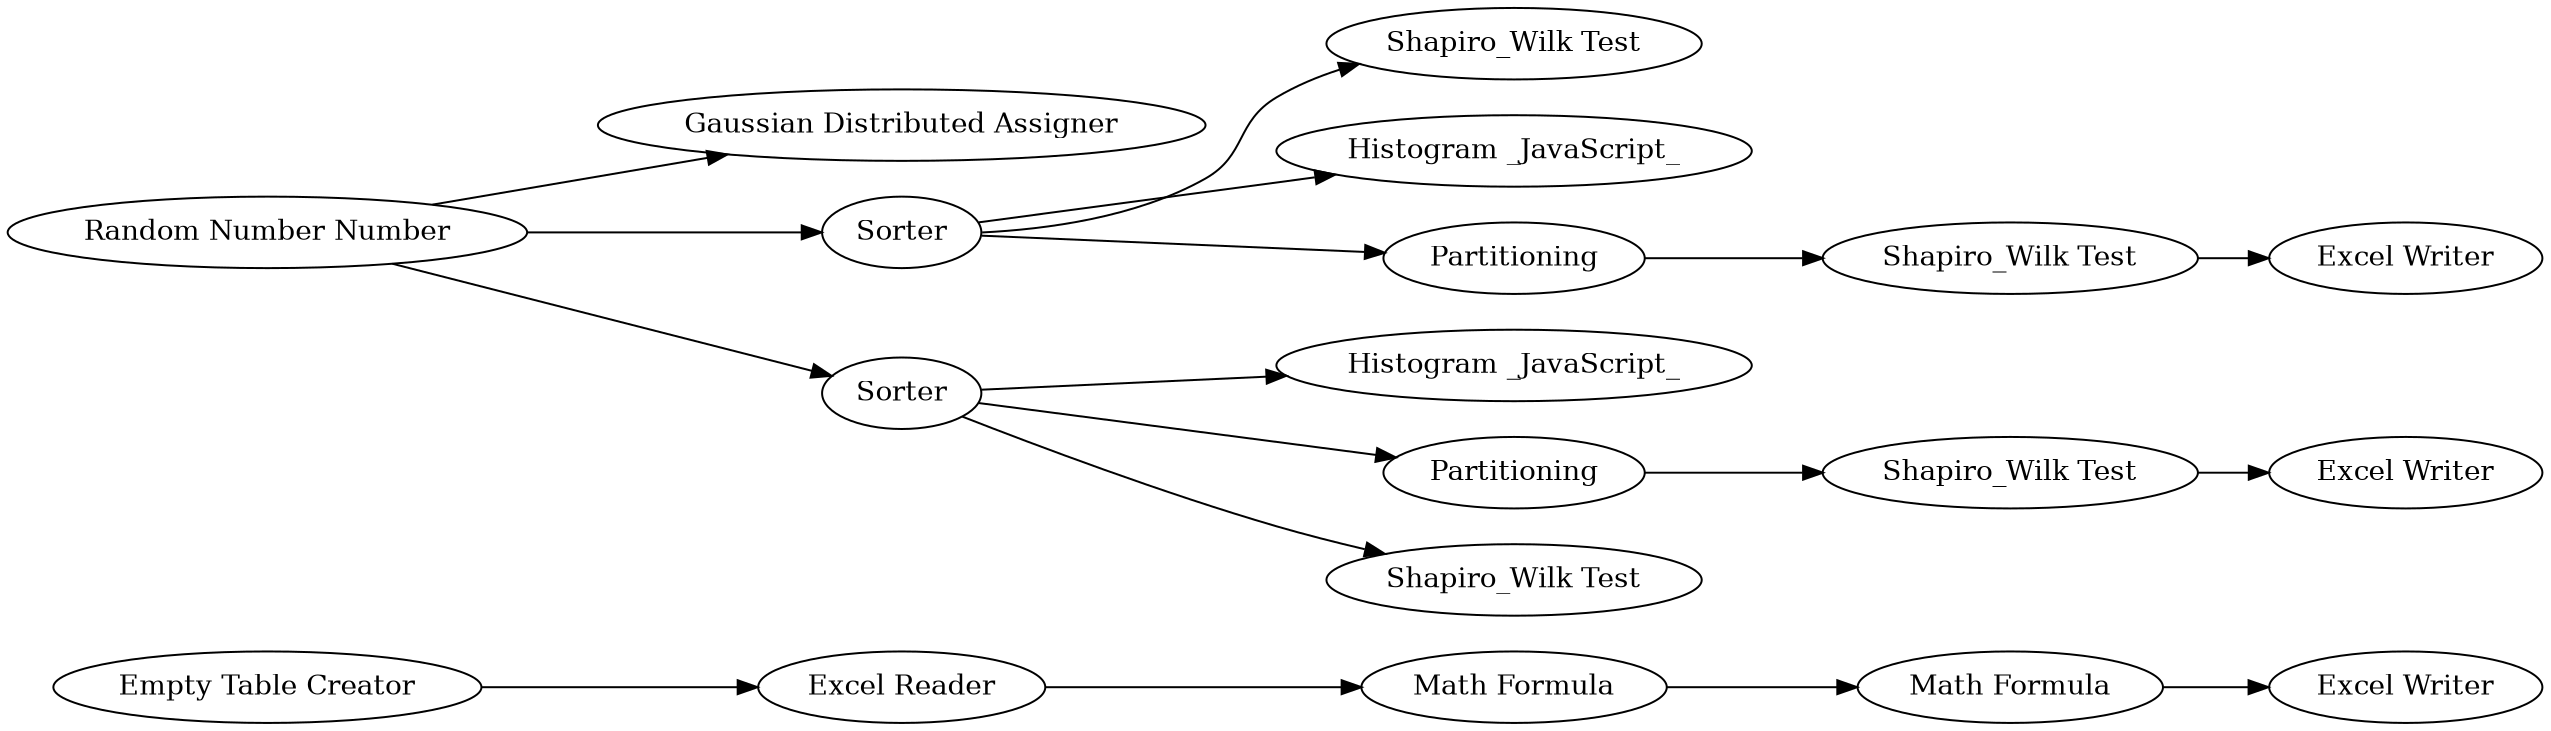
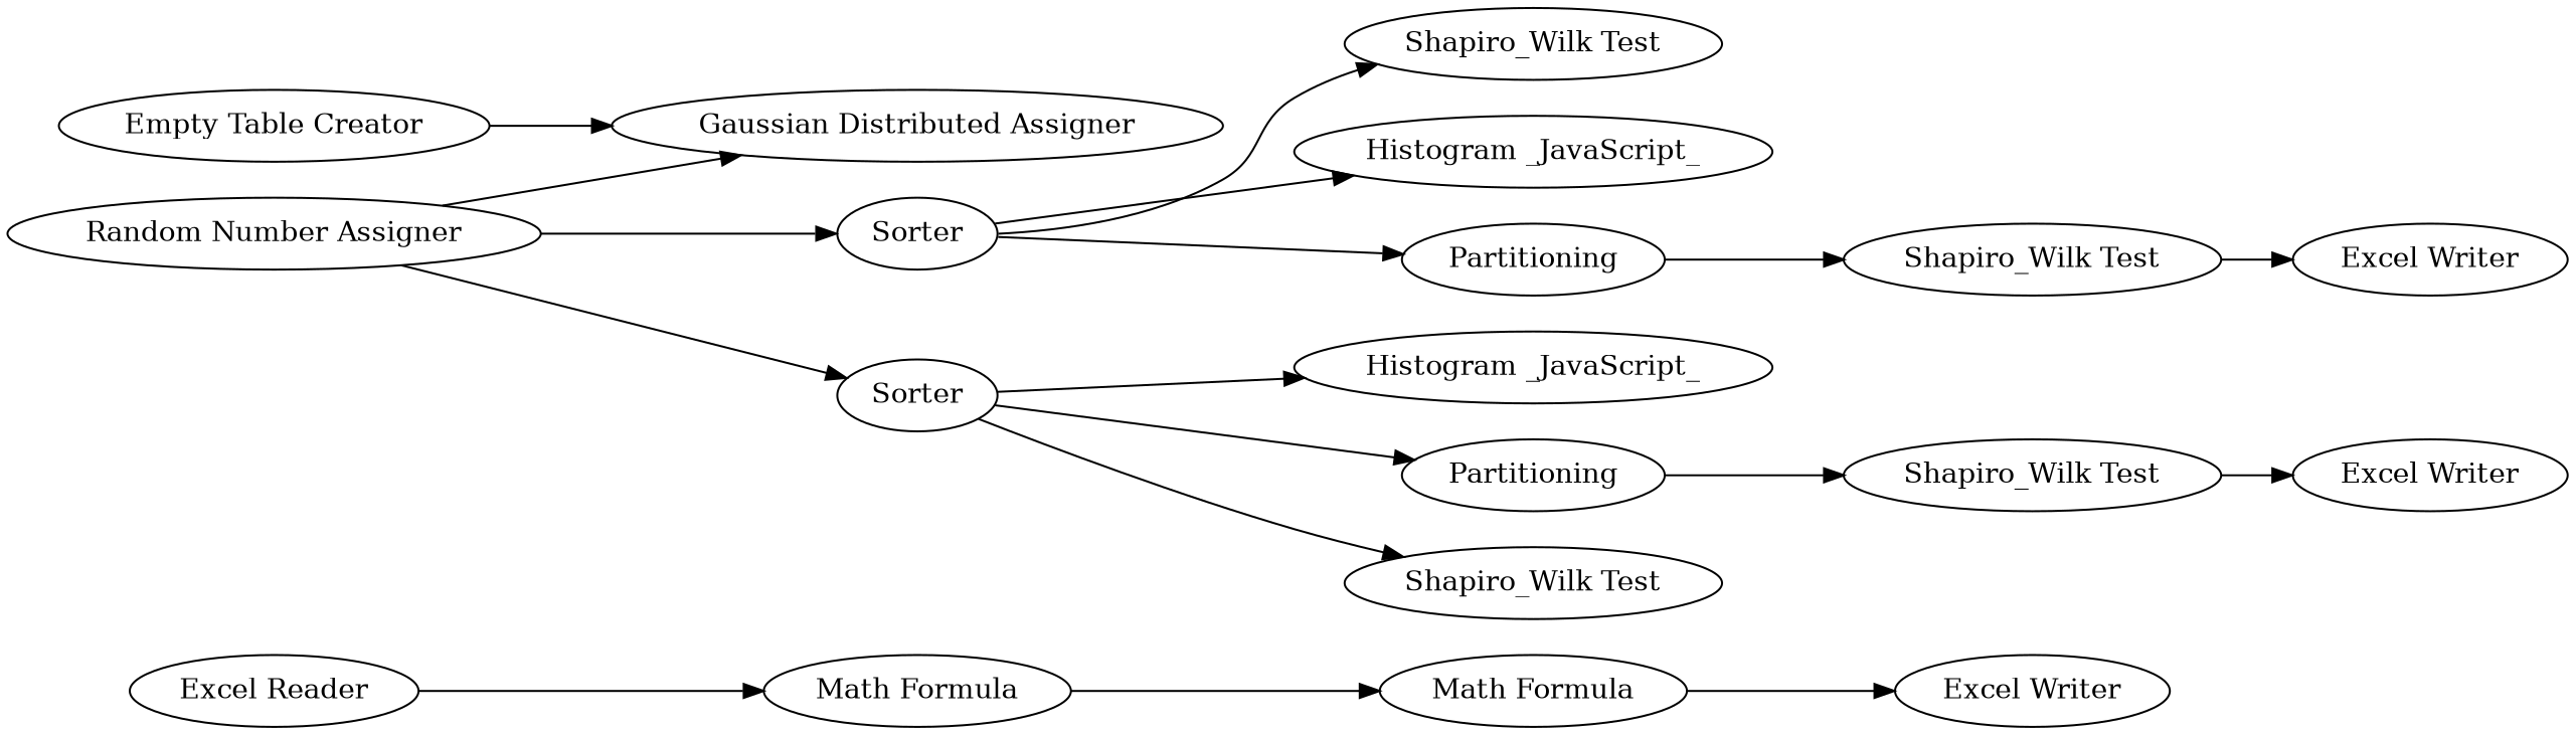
  digraph {
    rankdir=LR
    n1 [label="Excel Reader"]
    n2 [label="Math Formula"]
    n3 [label="Math Formula"]
    n4 [label="Excel Writer"]
    n5 [label="Empty Table Creator"]
    n6 [label="Gaussian Distributed Assigner"]
-   n7 [label="Random Number Number"]
+   n7 [label="Random Number Assigner"]
    n8 [label=Sorter]
    n9 [label=Sorter]
    n10 [label="Histogram _JavaScript_"]
    n11 [label="Shapiro_Wilk Test"]
    n12 [label="Histogram _JavaScript_"]
    n13 [label=Partitioning]
    n14 [label=Partitioning]
    n15 [label="Shapiro_Wilk Test"]
    n16 [label="Shapiro_Wilk Test"]
    n17 [label="Shapiro_Wilk Test"]
    n18 [label="Excel Writer"]
    n19 [label="Excel Writer"]
    n1 -> n2
    n2 -> n3
    n3 -> n4
-   n5 -> n1
+   n5 -> n6
    n7 -> n6
    n7 -> n8
    n7 -> n9
    n8 -> n11
    n8 -> n12
    n8 -> n13
    n9 -> n10
    n9 -> n14
    n9 -> n15
    n13 -> n16
    n14 -> n17
    n16 -> n19
    n17 -> n18
  }
